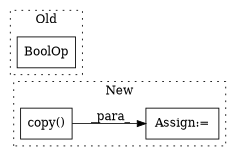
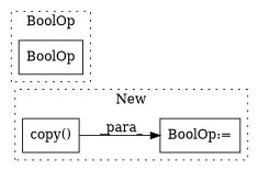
  digraph {
    rankdir=LR
    node [shape=box]
    n1 [a=75 l=29 label="copy()" s=7066]
-   n2 [a=68 l=3 label="Assign:=" s=7063]
+   n2 [a=68 l=3 label="BoolOp:=" s=7063]
    n3 [a=72 l=58 label=BoolOp s=6712]
    subgraph cluster_1 {
      label=New
      style=dotted
      n1
      n2
    }
    subgraph cluster_2 {
-     label=Old
+     label=BoolOp
      style=dotted
      n3
    }
    n1 -> n2 [label=_para_]
  }
